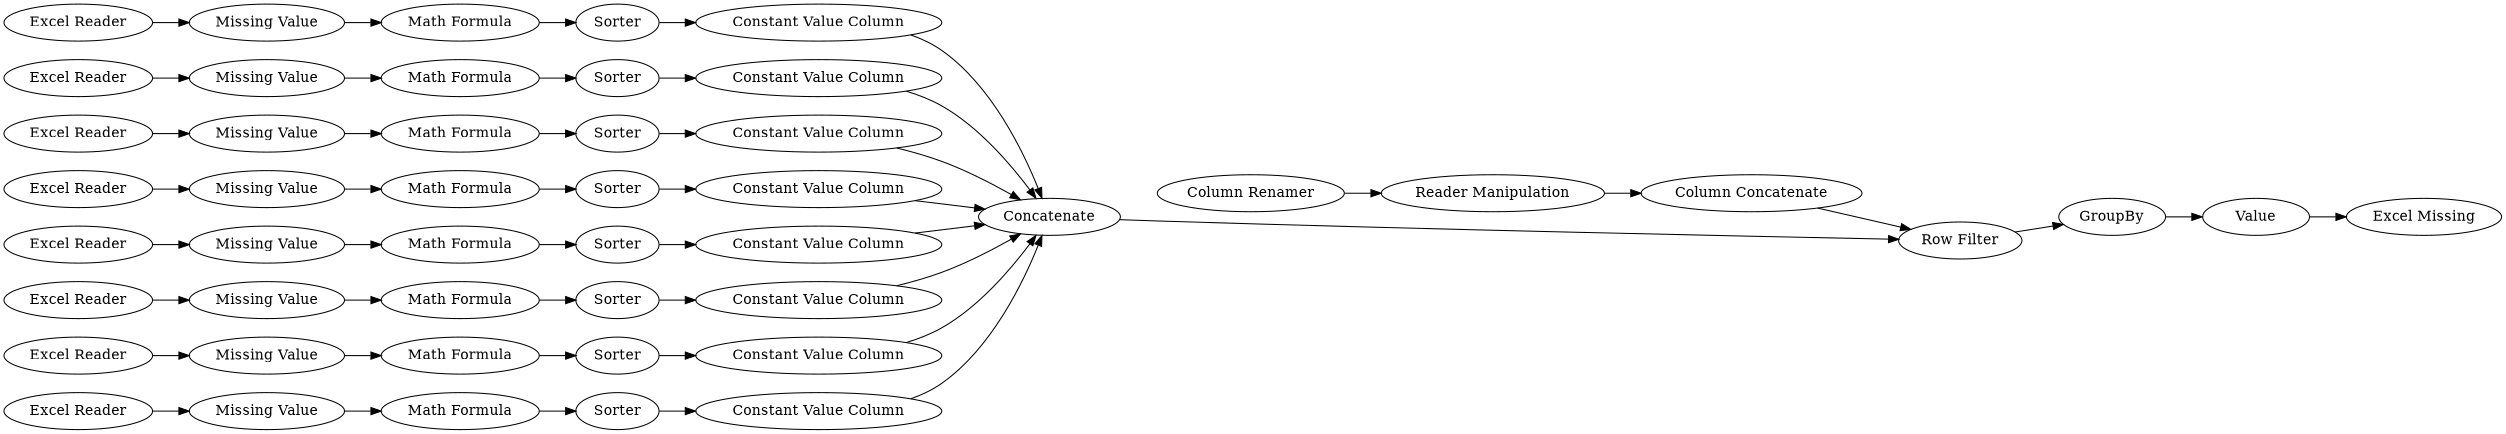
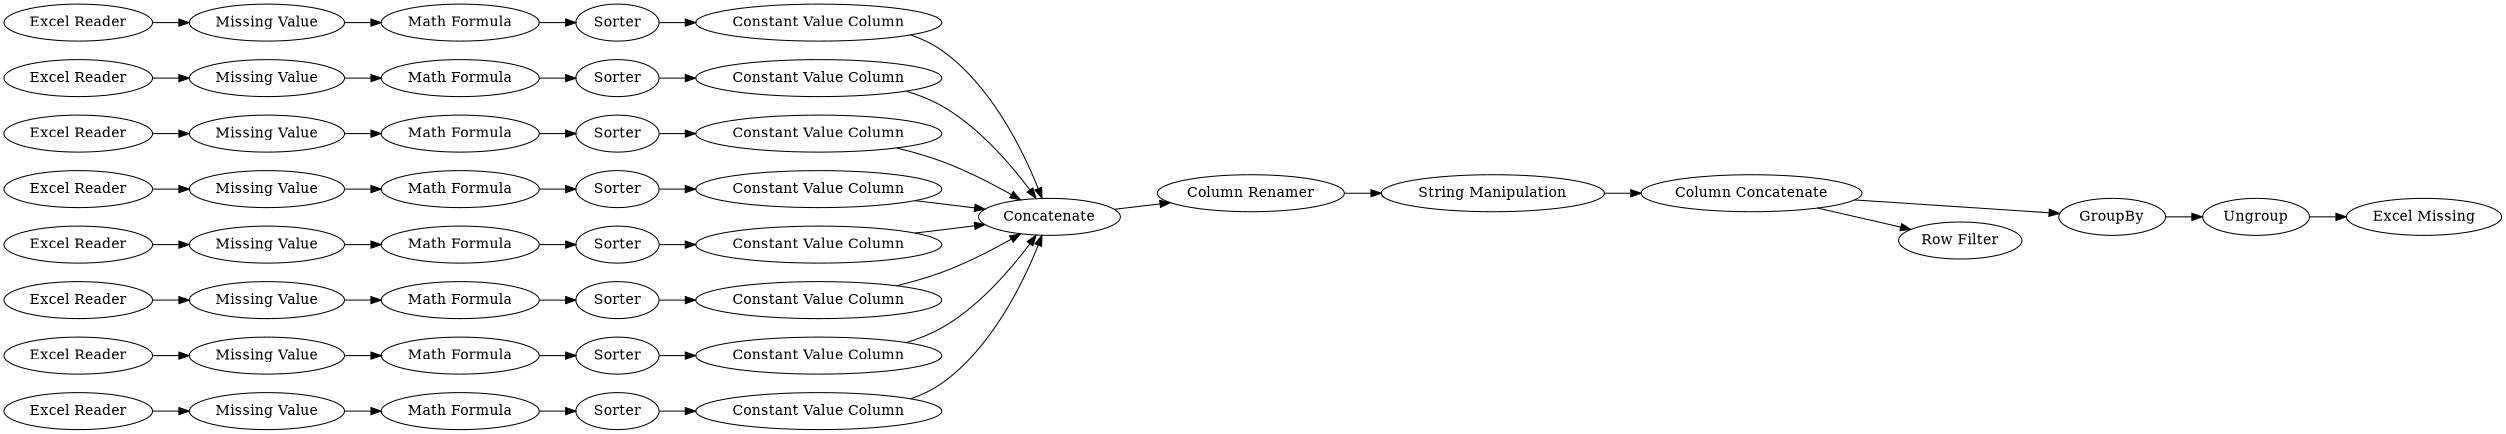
  digraph {
    rankdir=LR
    n1 [label="Math Formula"]
    n2 [label=Sorter]
    n3 [label="Constant Value Column"]
    n4 [label=Concatenate]
    n5 [label="Missing Value"]
    n6 [label="Math Formula"]
    n7 [label=Sorter]
    n8 [label="Constant Value Column"]
    n9 [label="Math Formula"]
    n10 [label=Sorter]
    n11 [label="Constant Value Column"]
    n12 [label="Missing Value"]
    n13 [label="Math Formula"]
    n14 [label=Sorter]
    n15 [label="Constant Value Column"]
    n16 [label="Math Formula"]
    n17 [label=Sorter]
    n18 [label="Constant Value Column"]
    n19 [label="Column Renamer"]
-   n20 [label="Reader Manipulation"]
-   n21 [label=Value]
+   n20 [label="String Manipulation"]
+   n21 [label=Ungroup]
    n22 [label="Excel Missing"]
    n23 [label="Column Concatenate"]
    n24 [label="Row Filter"]
    n25 [label=GroupBy]
    n26 [label="Missing Value"]
    n27 [label="Math Formula"]
    n28 [label=Sorter]
    n29 [label="Constant Value Column"]
    n30 [label="Constant Value Column"]
    n31 [label="Missing Value"]
    n32 [label="Math Formula"]
    n33 [label=Sorter]
    n34 [label="Excel Reader"]
    n35 [label="Math Formula"]
    n36 [label=Sorter]
    n37 [label="Constant Value Column"]
    n38 [label="Excel Reader"]
    n39 [label="Missing Value"]
    n40 [label="Excel Reader"]
    n41 [label="Missing Value"]
    n42 [label="Excel Reader"]
    n43 [label="Excel Reader"]
    n44 [label="Excel Reader"]
    n45 [label="Excel Reader"]
    n46 [label="Missing Value"]
    n47 [label="Excel Reader"]
    n48 [label="Missing Value"]
    n1 -> n2
    n2 -> n3
    n3 -> n4
-   n4 -> n24
+   n4 -> n19
    n5 -> n6
    n6 -> n7
    n7 -> n8
    n8 -> n4
    n9 -> n10
    n10 -> n11
    n11 -> n4
    n12 -> n13
    n13 -> n14
    n14 -> n15
    n15 -> n4
    n16 -> n17
    n17 -> n18
    n18 -> n4
    n19 -> n20
    n20 -> n23
    n21 -> n22
    n23 -> n24
-   n24 -> n25
+   n23 -> n25
    n25 -> n21
    n26 -> n27
    n27 -> n28
    n28 -> n29
    n29 -> n4
    n30 -> n4
    n31 -> n9
    n32 -> n33
    n33 -> n30
    n34 -> n5
    n35 -> n36
    n36 -> n37
    n37 -> n4
    n38 -> n26
    n39 -> n32
    n40 -> n39
    n41 -> n1
    n42 -> n12
    n43 -> n41
    n44 -> n31
    n45 -> n46
    n46 -> n35
    n47 -> n48
    n48 -> n16
  }
